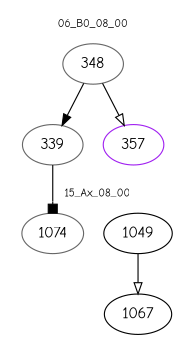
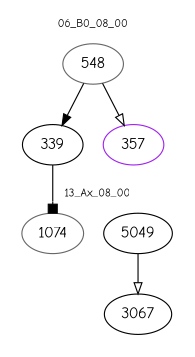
  digraph {
    fontname="Comic Neue"
    node [color=gray40 fontname="Comic Neue"]
    edge [arrowhead=onormal color=black fontname="Comic Neue"]
-   n1 [color=black label=1049]
+   n1 [color=black label=5049]
    n2 [label=1074]
-   n3 [color=black label=1067]
-   n4 [label=348]
-   n5 [label=339]
+   n3 [color=black label=3067]
+   n4 [label=548]
+   n5 [color=black label=339]
    n6 [color=purple label=357]
    subgraph cluster_1 {
      color=white
      fontsize=10
-     label="15_Ax_08_00"
+     label="13_Ax_08_00"
      n1
      n2
      n3
    }
    subgraph cluster_2 {
      color=white
      fontsize=10
      label="06_B0_08_00"
      n4
      n5
      n6
    }
    n1 -> n3
    n4 -> n5 [arrowhead=normal]
    n4 -> n6
    n5 -> n2 [arrowhead=box]
  }
